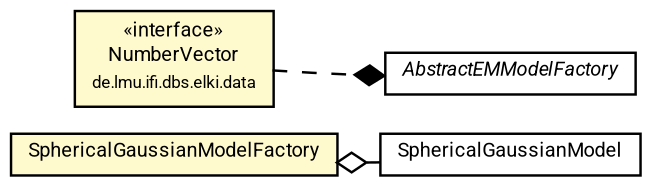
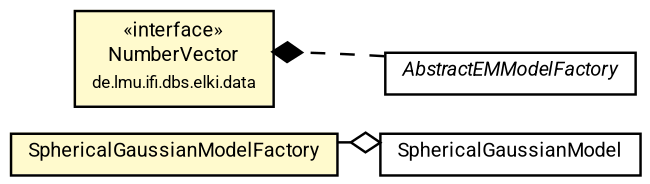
  digraph {
    nodesep=0.15
    rankdir=LR
    ranksep=0.25
    node [fontcolor=black fontname=Roboto fontsize=8 margin=0 shape=plaintext]
    edge [color=black fontname=Roboto fontsize=7 labelfontname=Roboto labelfontsize=7]
    n1 [height=0 label=<<table title="de.lmu.ifi.dbs.elki.algorithm.clustering.em.SphericalGaussianModelFactory" border="0" cellborder="1" cellspacing="0" cellpadding="2" bgcolor="lemonChiffon" href="SphericalGaussianModelFactory.html" target="_parent"> 		<tr><td><table border="0" cellspacing="0" cellpadding="1"> 		<tr><td align="center" balign="center"> <font face="Roboto">SphericalGaussianModelFactory</font> </td></tr> 		</table></td></tr> 		</table>> width=0]
    n2 [height=0 label=<<table title="de.lmu.ifi.dbs.elki.algorithm.clustering.em.SphericalGaussianModel" border="0" cellborder="1" cellspacing="0" cellpadding="2" href="SphericalGaussianModel.html" target="_parent"> 		<tr><td><table border="0" cellspacing="0" cellpadding="1"> 		<tr><td align="center" balign="center"> <font face="Roboto">SphericalGaussianModel</font> </td></tr> 		</table></td></tr> 		</table>> width=0]
    n3 [height=0 label=<<table title="de.lmu.ifi.dbs.elki.data.NumberVector" border="0" cellborder="1" cellspacing="0" cellpadding="2" bgcolor="LemonChiffon" href="../../../data/NumberVector.html" target="_parent"> 		<tr><td><table border="0" cellspacing="0" cellpadding="1"> 		<tr><td align="center" balign="center"> &#171;interface&#187; </td></tr> 		<tr><td align="center" balign="center"> <font face="Roboto">NumberVector</font> </td></tr> 		<tr><td align="center" balign="center"> <font face="Roboto" point-size="7.0">de.lmu.ifi.dbs.elki.data</font> </td></tr> 		</table></td></tr> 		</table>> width=0]
    n4 [height=0 label=<<table title="de.lmu.ifi.dbs.elki.algorithm.clustering.em.AbstractEMModelFactory" border="0" cellborder="1" cellspacing="0" cellpadding="2" href="AbstractEMModelFactory.html" target="_parent"> 		<tr><td><table border="0" cellspacing="0" cellpadding="1"> 		<tr><td align="center" balign="center"> <font face="Roboto"><i>AbstractEMModelFactory</i></font> </td></tr> 		</table></td></tr> 		</table>> width=0]
-   n1 -> n2 [arrowhead=none arrowtail=ediamond dir=back weight=4]
-   n3 -> n4 [arrowhead=diamond style=dashed weight=0]
+   n2 -> n1 [arrowhead=none arrowtail=ediamond dir=back weight=4]
+   n4 -> n3 [arrowhead=diamond style=dashed weight=0]
  }
